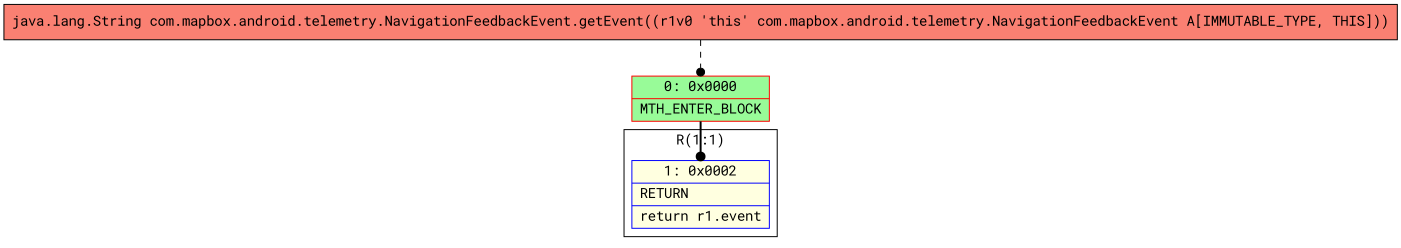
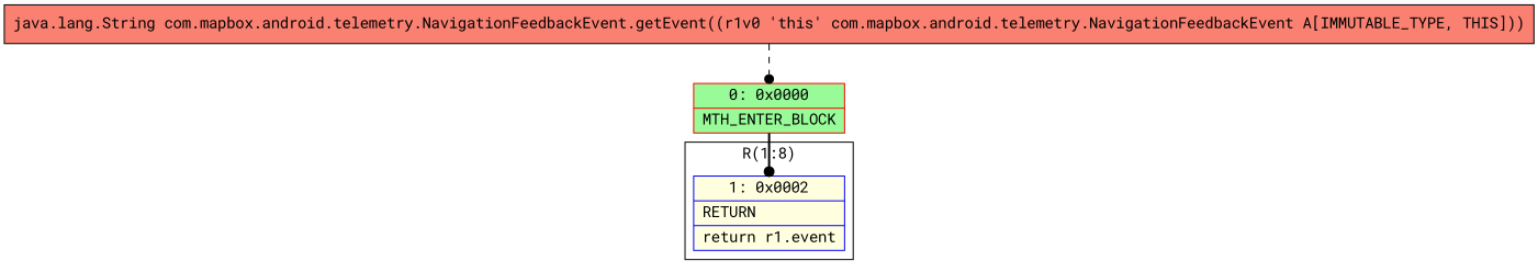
  digraph {
    fontname="Roboto Mono"
    node [shape=record style=filled fontname="Roboto Mono"]
    edge [arrowhead=dot fontname="Roboto Mono"]
    n1 [color=blue label="{1\:\ 0x0002|RETURN\l|return r1.event\l}" fillcolor=lightyellow]
    n2 [color=red label="{0\:\ 0x0000|MTH_ENTER_BLOCK\l}" fillcolor=palegreen]
    n3 [label="{java.lang.String com.mapbox.android.telemetry.NavigationFeedbackEvent.getEvent((r1v0 'this' com.mapbox.android.telemetry.NavigationFeedbackEvent A[IMMUTABLE_TYPE, THIS])) }" fillcolor=salmon]
    subgraph cluster_1 {
-     label="R(1:1)"
+     label="R(1:8)"
      n1
    }
    n2 -> n1 [style=bold]
    n3 -> n2 [style=dashed]
  }
